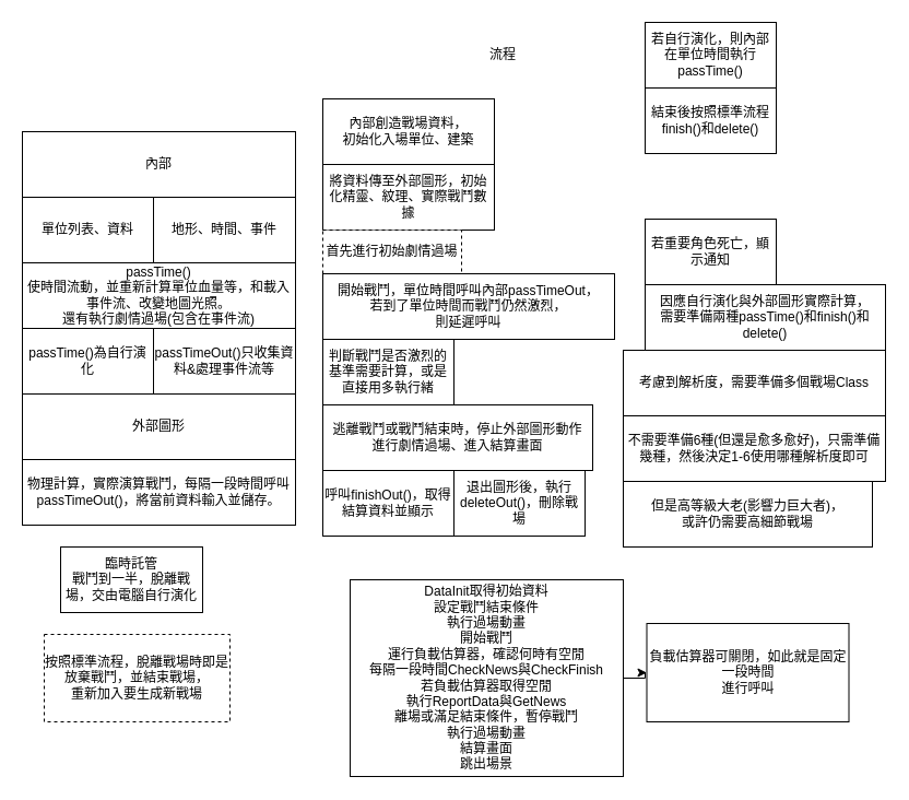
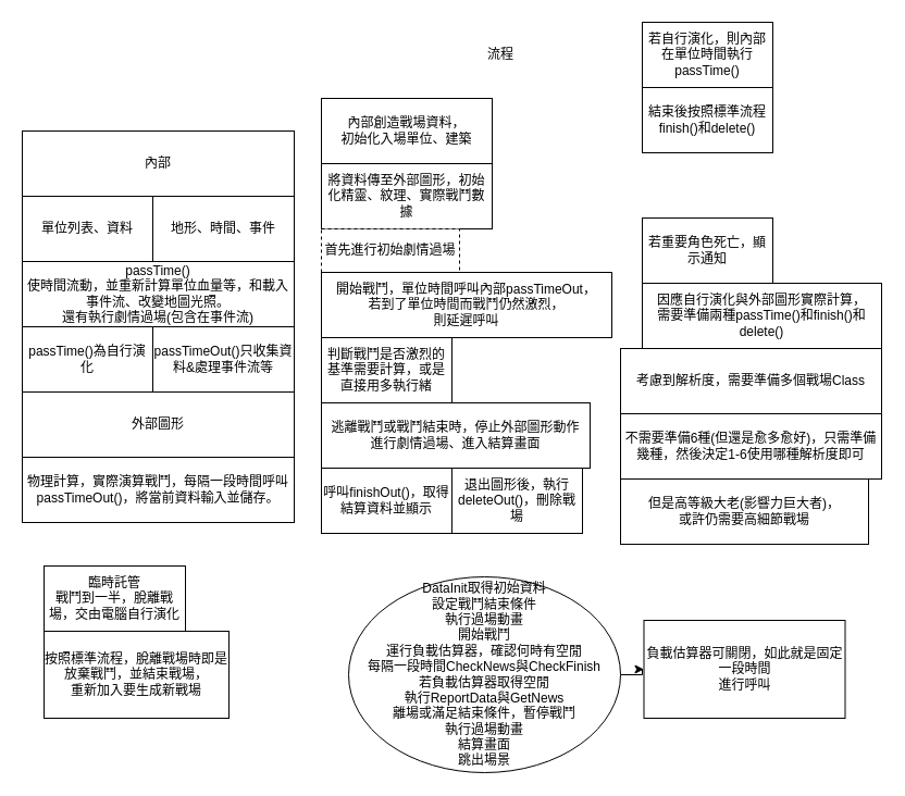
  <mxCell id="0" />
  <mxCell id="1" parent="0" />
  <mxCell id="2" value="內部" style="rounded=0;whiteSpace=wrap;html=1;" parent="1" vertex="1"><mxGeometry x="20" y="120" width="250" height="60" as="geometry" /></mxCell>
  <mxCell id="3" value="外部圖形" style="rounded=0;whiteSpace=wrap;html=1;" parent="1" vertex="1"><mxGeometry x="20" y="360" width="250" height="60" as="geometry" /></mxCell>
  <mxCell id="4" value="單位列表、資料" style="rounded=0;whiteSpace=wrap;html=1;" parent="1" vertex="1"><mxGeometry x="20" y="180" width="120" height="60" as="geometry" /></mxCell>
  <mxCell id="5" value="地形、時間、事件" style="rounded=0;whiteSpace=wrap;html=1;" parent="1" vertex="1"><mxGeometry x="140" y="180" width="130" height="60" as="geometry" /></mxCell>
  <mxCell id="6" value="passTime()&lt;br&gt;使時間流動，並重新計算單位血量等，和載入事件流、改變地圖光照。&lt;br&gt;還有執行劇情過場(包含在事件流)&lt;br&gt;" style="rounded=0;whiteSpace=wrap;html=1;" parent="1" vertex="1"><mxGeometry x="20" y="240" width="250" height="60" as="geometry" /></mxCell>
  <mxCell id="7" value="物理計算，實際演算戰鬥，每隔一段時間呼叫passTimeOut()，將當前資料輸入並儲存。" style="rounded=0;whiteSpace=wrap;html=1;" parent="1" vertex="1"><mxGeometry x="20" y="420" width="250" height="60" as="geometry" /></mxCell>
  <mxCell id="8" value="流程" style="text;html=1;strokeColor=none;fillColor=none;align=center;verticalAlign=middle;whiteSpace=wrap;rounded=0;" parent="1" vertex="1"><mxGeometry x="440" y="40" width="40" height="20" as="geometry" /></mxCell>
  <mxCell id="9" value="內部創造戰場資料，&lt;br&gt;初始化入場單位、建築" style="rounded=0;whiteSpace=wrap;html=1;" parent="1" vertex="1"><mxGeometry x="295" y="90" width="157" height="60" as="geometry" /></mxCell>
  <mxCell id="10" value="將資料傳至外部圖形，初始化精靈、紋理、實際戰鬥數據" style="rounded=0;whiteSpace=wrap;html=1;" parent="1" vertex="1"><mxGeometry x="295" y="150" width="157" height="60" as="geometry" /></mxCell>
  <mxCell id="11" value="首先進行初始劇情過場" style="rounded=0;whiteSpace=wrap;html=1;dashed=1;" parent="1" vertex="1"><mxGeometry x="295" y="210" width="127" height="40" as="geometry" /></mxCell>
  <mxCell id="12" value="開始戰鬥，單位時間呼叫內部passTimeOut，&lt;br&gt;若到了單位時間而戰鬥仍然激烈，&lt;br&gt;則延遲呼叫&lt;br&gt;" style="rounded=0;whiteSpace=wrap;html=1;" parent="1" vertex="1"><mxGeometry x="295" y="250" width="267" height="60" as="geometry" /></mxCell>
  <mxCell id="13" value="判斷戰鬥是否激烈的基準需要計算，或是直接用多執行緒" style="rounded=0;whiteSpace=wrap;html=1;" parent="1" vertex="1"><mxGeometry x="295" y="310" width="120" height="60" as="geometry" /></mxCell>
  <mxCell id="14" value="逃離戰鬥或戰鬥結束時，停止外部圖形動作&lt;br&gt;進行劇情過場、進入結算畫面&lt;br&gt;" style="rounded=0;whiteSpace=wrap;html=1;" parent="1" vertex="1"><mxGeometry x="295" y="370" width="247" height="60" as="geometry" /></mxCell>
  <mxCell id="15" value="呼叫finishOut()，取得結算資料並顯示" style="rounded=0;whiteSpace=wrap;html=1;" parent="1" vertex="1"><mxGeometry x="295" y="430" width="120" height="60" as="geometry" /></mxCell>
  <mxCell id="16" value="退出圖形後，執行deleteOut()，刪除戰場" style="rounded=0;whiteSpace=wrap;html=1;" parent="1" vertex="1"><mxGeometry x="415" y="430" width="120" height="60" as="geometry" /></mxCell>
  <mxCell id="17" value="若自行演化，則內部在單位時間執行passTime()" style="rounded=0;whiteSpace=wrap;html=1;" parent="1" vertex="1"><mxGeometry x="590" y="20" width="120" height="60" as="geometry" /></mxCell>
  <mxCell id="18" value="結束後按照標準流程finish()和delete()" style="rounded=0;whiteSpace=wrap;html=1;" parent="1" vertex="1"><mxGeometry x="590" y="80" width="120" height="60" as="geometry" /></mxCell>
  <mxCell id="19" value="若重要角色死亡，顯示通知" style="rounded=0;whiteSpace=wrap;html=1;" parent="1" vertex="1"><mxGeometry x="590" y="200" width="120" height="60" as="geometry" /></mxCell>
  <mxCell id="20" value="passTime()為自行演化" style="rounded=0;whiteSpace=wrap;html=1;" parent="1" vertex="1"><mxGeometry x="20" y="300" width="120" height="60" as="geometry" /></mxCell>
  <mxCell id="21" value="passTimeOut()只收集資料&amp;amp;處理事件流等" style="rounded=0;whiteSpace=wrap;html=1;" parent="1" vertex="1"><mxGeometry x="140" y="300" width="130" height="60" as="geometry" /></mxCell>
  <mxCell id="22" value="因應自行演化與外部圖形實際計算，&lt;br&gt;需要準備兩種passTime()和finish()和delete()&lt;br&gt;" style="rounded=0;whiteSpace=wrap;html=1;" parent="1" vertex="1"><mxGeometry x="590" y="260" width="220" height="60" as="geometry" /></mxCell>
  <mxCell id="23" value="考慮到解析度，需要準備多個戰場Class" style="rounded=0;whiteSpace=wrap;html=1;" parent="1" vertex="1"><mxGeometry x="570" y="320" width="240" height="60" as="geometry" /></mxCell>
  <mxCell id="24" value="不需要準備6種(但還是愈多愈好)，只需準備幾種，然後決定1-6使用哪種解析度即可" style="rounded=0;whiteSpace=wrap;html=1;" parent="1" vertex="1"><mxGeometry x="570" y="380" width="240" height="60" as="geometry" /></mxCell>
  <mxCell id="25" value="但是高等級大老(影響力巨大者)，&lt;br&gt;或許仍需要高細節戰場" style="rounded=0;whiteSpace=wrap;html=1;" parent="1" vertex="1"><mxGeometry x="570" y="440" width="228" height="60" as="geometry" /></mxCell>
- <mxCell id="26" value="臨時託管&lt;br&gt;戰鬥到一半，脫離戰場，交由電腦自行演化&lt;br&gt;" style="rounded=0;whiteSpace=wrap;html=1;" parent="1" vertex="1"><mxGeometry x="55" y="500" width="130" height="60" as="geometry" /></mxCell>
- <mxCell id="27" value="按照標準流程，脫離戰場時即是放棄戰鬥，並結束戰場，&lt;br&gt;重新加入要生成新戰場&lt;br&gt;" style="rounded=0;whiteSpace=wrap;html=1;dashed=1;" parent="1" vertex="1"><mxGeometry x="40" y="580" width="170" height="80" as="geometry" /></mxCell>
+ <mxCell id="26" value="臨時託管&lt;br&gt;戰鬥到一半，脫離戰場，交由電腦自行演化&lt;br&gt;" style="rounded=0;whiteSpace=wrap;html=1;" parent="1" vertex="1"><mxGeometry x="40" y="520" width="130" height="60" as="geometry" /></mxCell>
+ <mxCell id="27" value="按照標準流程，脫離戰場時即是放棄戰鬥，並結束戰場，&lt;br&gt;重新加入要生成新戰場&lt;br&gt;" style="rounded=0;whiteSpace=wrap;html=1;" parent="1" vertex="1"><mxGeometry x="40" y="580" width="170" height="80" as="geometry" /></mxCell>
  <mxCell id="28" value="" style="edgeStyle=orthogonalEdgeStyle;rounded=0;orthogonalLoop=1;jettySize=auto;html=1;" edge="1" parent="1" source="29" target="30"><mxGeometry relative="1" as="geometry" /></mxCell>
- <mxCell id="29" value="DataInit取得初始資料&lt;br&gt;設定戰鬥結束條件&lt;br&gt;執行過場動畫&lt;br&gt;開始戰鬥&lt;br&gt;運行負載估算器，確認何時有空閒&lt;br&gt;每隔一段時間CheckNews與CheckFinish&lt;br&gt;若負載估算器取得空閒&lt;br&gt;執行ReportData與GetNews&lt;br&gt;離場或滿足結束條件，暫停戰鬥&lt;br&gt;執行過場動畫&lt;br&gt;結算畫面&lt;br&gt;跳出場景&lt;br&gt;" style="rounded=0;whiteSpace=wrap;html=1;" parent="1" vertex="1"><mxGeometry x="320" y="530" width="250" height="180" as="geometry" /></mxCell>
+ <mxCell id="29" value="DataInit取得初始資料&lt;br&gt;設定戰鬥結束條件&lt;br&gt;執行過場動畫&lt;br&gt;開始戰鬥&lt;br&gt;運行負載估算器，確認何時有空閒&lt;br&gt;每隔一段時間CheckNews與CheckFinish&lt;br&gt;若負載估算器取得空閒&lt;br&gt;執行ReportData與GetNews&lt;br&gt;離場或滿足結束條件，暫停戰鬥&lt;br&gt;執行過場動畫&lt;br&gt;結算畫面&lt;br&gt;跳出場景&lt;br&gt;" style="ellipse;whiteSpace=wrap;html=1;" parent="1" vertex="1"><mxGeometry x="320" y="530" width="250" height="180" as="geometry" /></mxCell>
  <mxCell id="30" value="負載估算器可關閉，如此就是固定一段時間&lt;br&gt;進行呼叫&lt;br&gt;" style="rounded=0;whiteSpace=wrap;html=1;" vertex="1" parent="1"><mxGeometry x="591.5" y="570" width="185" height="90" as="geometry" /></mxCell>
